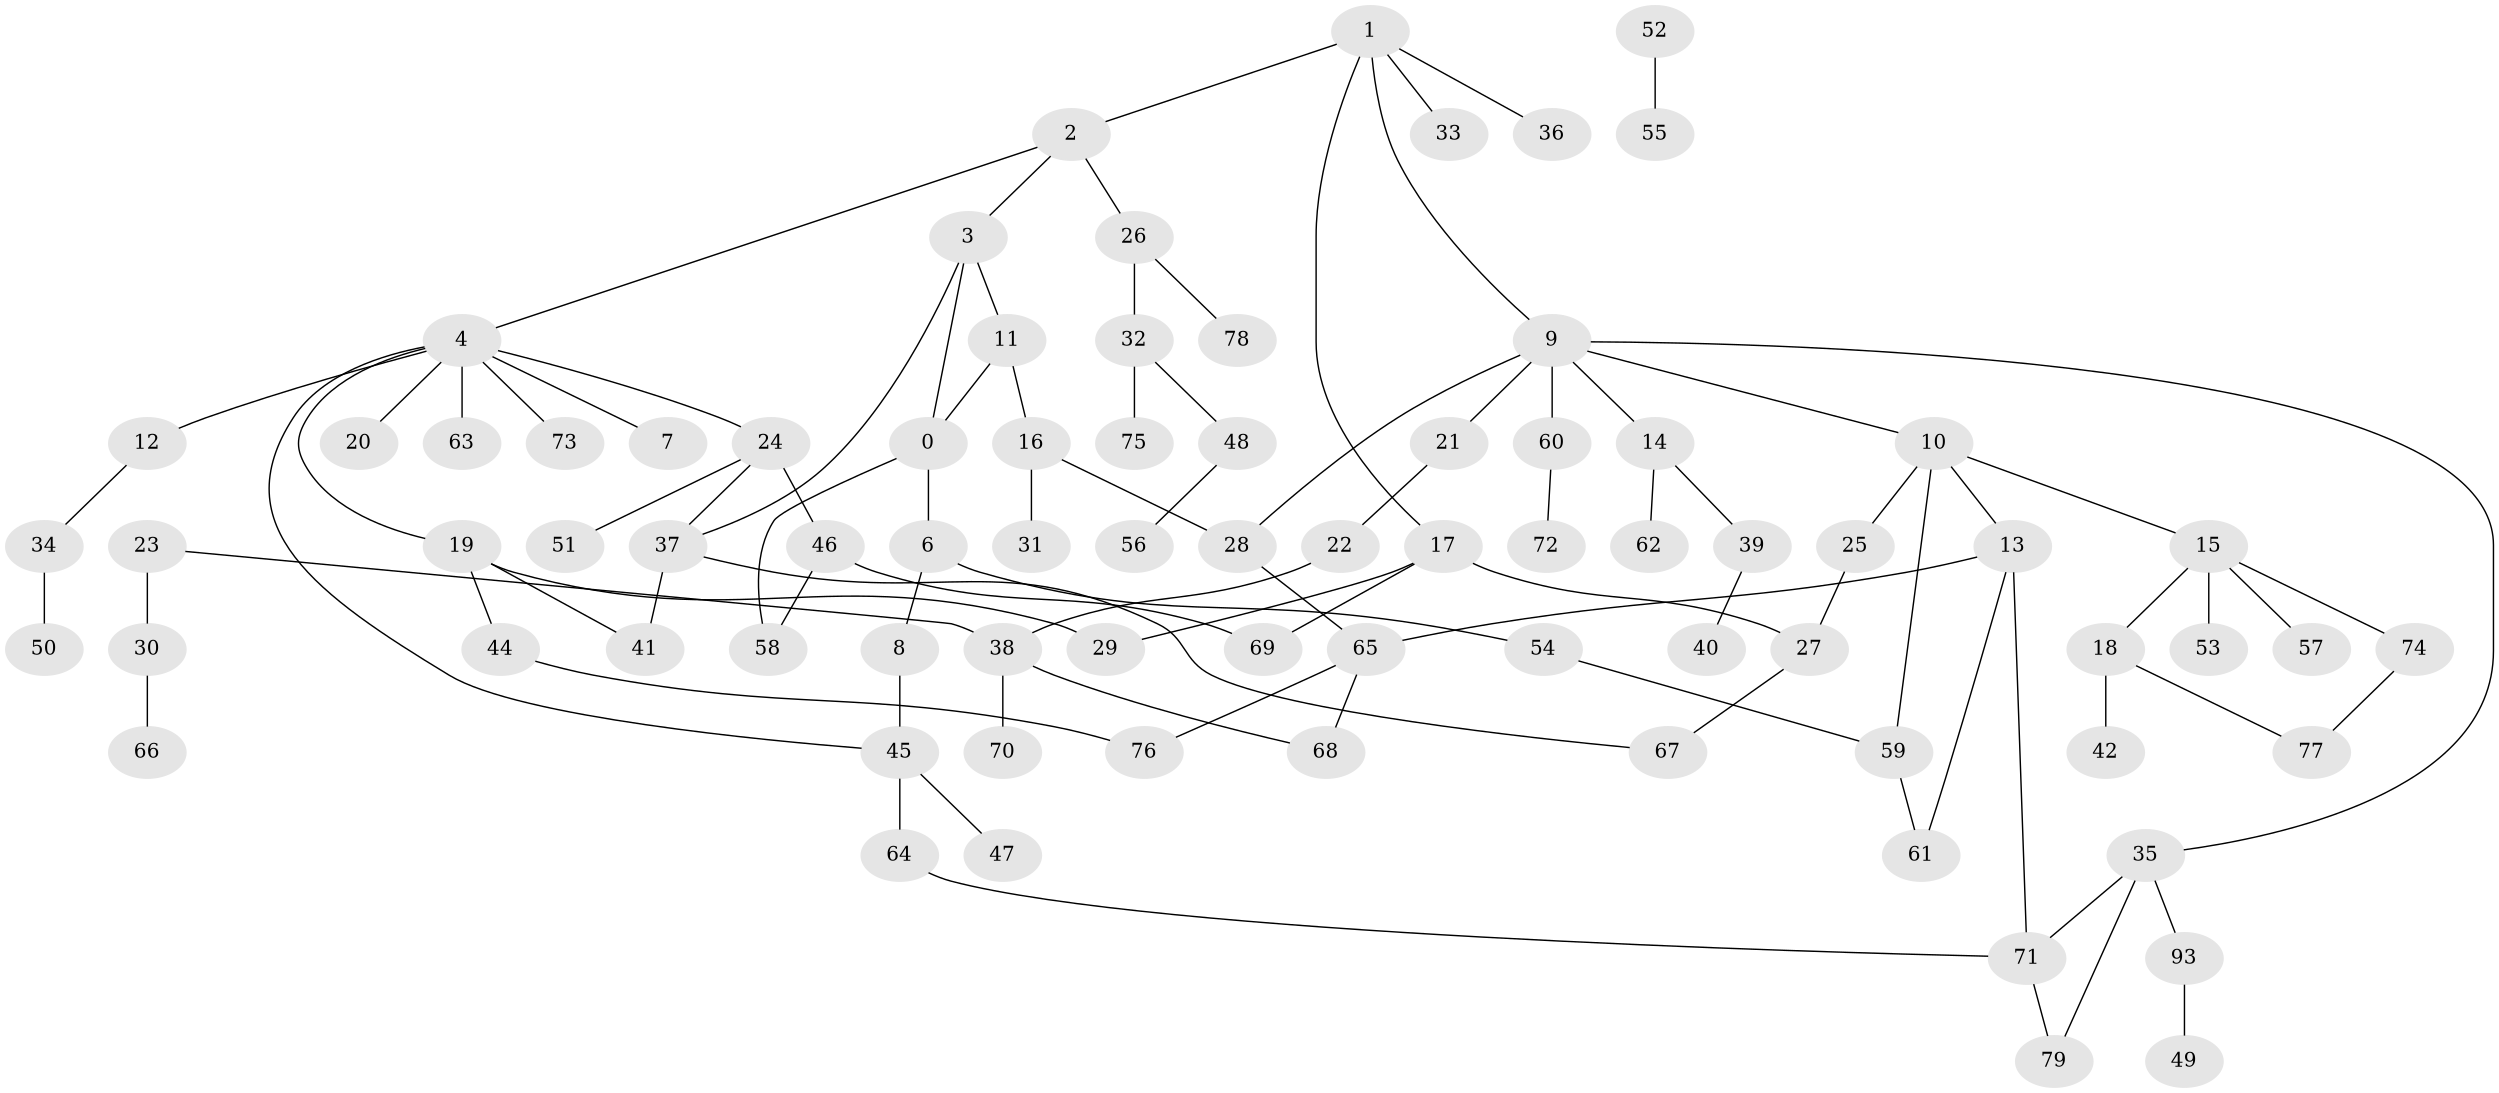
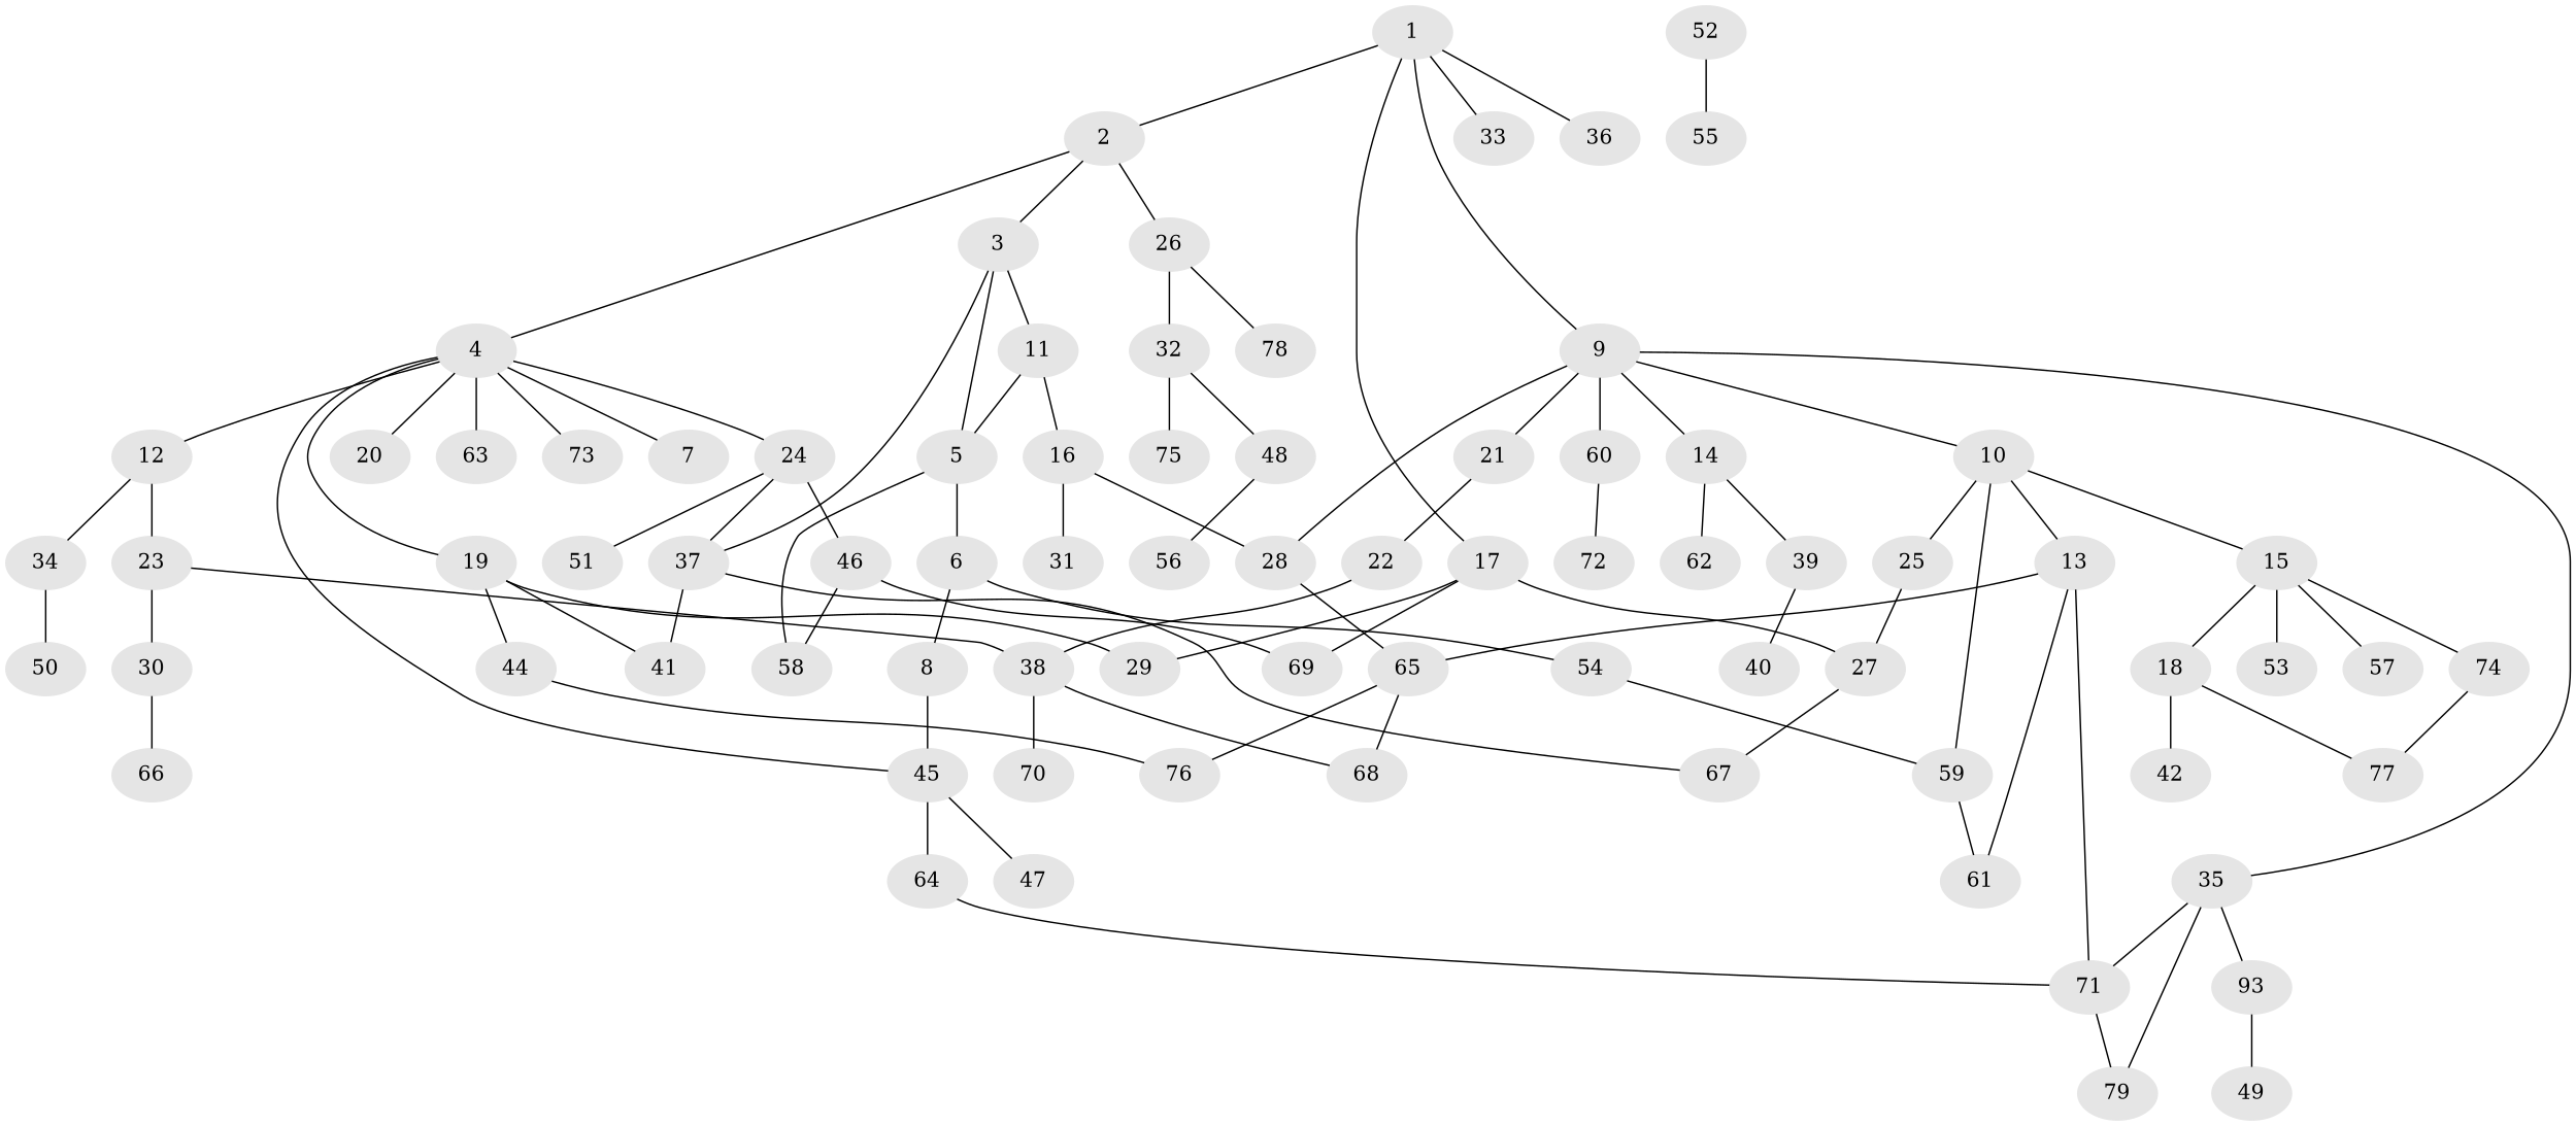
  graph {
    fontname="DejaVu Serif"
    node [color=gray90 fontname="DejaVu Serif" style=filled]
    edge [fontname="DejaVu Serif"]
    1
    2
    9
    17
    33
    36
    3
    4
    26
    10
    14
    21
    28
    35
    60
    27
    29
    69
-   5 [label=0]
+   5
    11
    37
    7
    12
    19
    20
    24
    45
    63
    73
    32
    78
    6
    58
    16
    41
    67
    23
    34
    44
    46
    51
    47
    64
    8
    54
    59
    13
    15
    25
    39
    62
    22
    65
    71
    n55 [label=93]
    79
    72
    61
    18
    53
    57
    74
    31
    52
    55
    38
    30
    50
    68
    76
    40
    42
    77
    70
    66
    48
    75
    56
    49
    1 -- 2
    1 -- 9
    1 -- 17
    1 -- 33
    1 -- 36
    2 -- 3
    2 -- 4
    2 -- 26
    9 -- 10
    9 -- 14
    9 -- 21
    9 -- 28
    9 -- 35
    9 -- 60
    17 -- 27
    17 -- 29
    17 -- 69
    3 -- 5
    3 -- 11
    3 -- 37
    4 -- 7
    4 -- 12
    4 -- 19
    4 -- 20
    4 -- 24
    4 -- 45
    4 -- 63
    4 -- 73
    26 -- 32
    26 -- 78
    10 -- 59
    10 -- 13
    10 -- 15
    10 -- 25
    14 -- 39
    14 -- 62
    21 -- 22
    28 -- 65
    35 -- 71
    35 -- n55
    35 -- 79
    60 -- 72
    27 -- 67
    5 -- 6
    5 -- 58
    11 -- 5
    11 -- 16
    37 -- 41
    37 -- 67
+   12 -- 23
    12 -- 34
    19 -- 29
    19 -- 41
    19 -- 44
    24 -- 37
    24 -- 46
    24 -- 51
    45 -- 47
    45 -- 64
    32 -- 48
    32 -- 75
    6 -- 8
    6 -- 54
    16 -- 28
    16 -- 31
    23 -- 38
    23 -- 30
    34 -- 50
    44 -- 76
    46 -- 69
    46 -- 58
    64 -- 71
    8 -- 45
    54 -- 59
    59 -- 61
    13 -- 65
    13 -- 71
    13 -- 61
    15 -- 18
    15 -- 53
    15 -- 57
    15 -- 74
    25 -- 27
    39 -- 40
    22 -- 38
    65 -- 68
    65 -- 76
    71 -- 79
    n55 -- 49
    18 -- 42
    18 -- 77
    74 -- 77
    52 -- 55
    38 -- 68
    38 -- 70
    30 -- 66
    48 -- 56
  }
